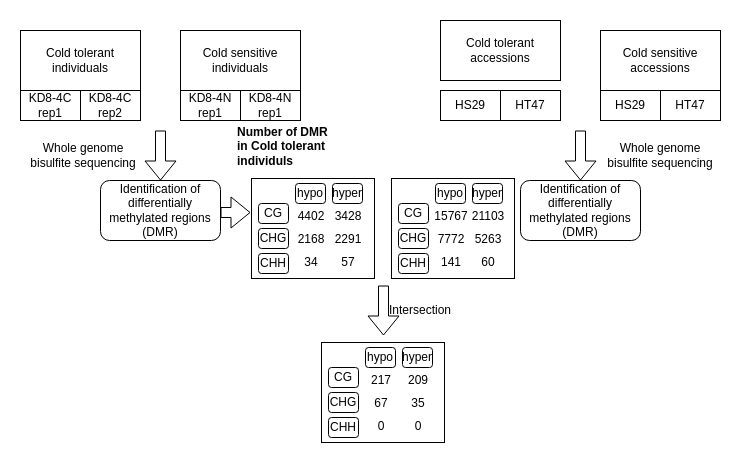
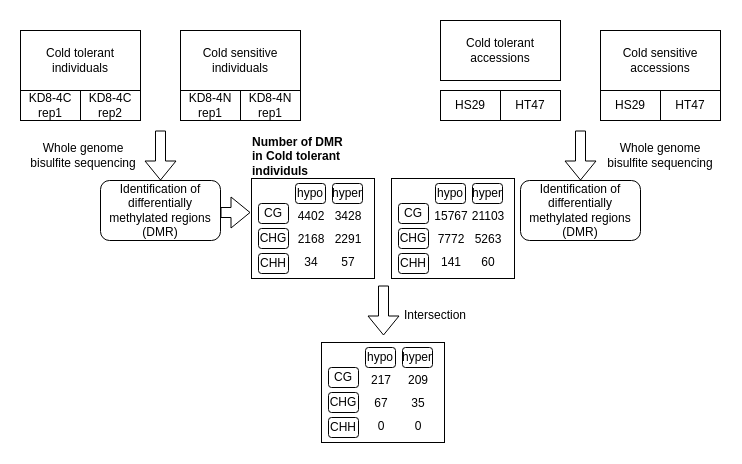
  <mxCell id="0" />
  <mxCell id="1" parent="0" />
  <mxCell id="2" value="" style="rounded=0;whiteSpace=wrap;html=1;fillColor=none;" vertex="1" parent="1"><mxGeometry x="391" y="178" width="123" height="100" as="geometry" /></mxCell>
  <mxCell id="3" value="Cold tolerant accessions" style="rounded=0;whiteSpace=wrap;html=1;" vertex="1" parent="1"><mxGeometry x="440" y="20" width="120" height="60" as="geometry" /></mxCell>
  <mxCell id="4" value="HS29" style="text;html=1;align=center;verticalAlign=middle;whiteSpace=wrap;rounded=0;strokeColor=default;" vertex="1" parent="1"><mxGeometry x="440" y="90" width="60" height="30" as="geometry" /></mxCell>
  <mxCell id="5" value="HT47" style="text;html=1;align=center;verticalAlign=middle;whiteSpace=wrap;rounded=0;strokeColor=default;" vertex="1" parent="1"><mxGeometry x="500" y="90" width="60" height="30" as="geometry" /></mxCell>
  <mxCell id="6" value="Cold sensitive accessions" style="rounded=0;whiteSpace=wrap;html=1;" vertex="1" parent="1"><mxGeometry x="600" y="30" width="120" height="60" as="geometry" /></mxCell>
  <mxCell id="7" value="HS29" style="text;html=1;align=center;verticalAlign=middle;whiteSpace=wrap;rounded=0;strokeColor=default;" vertex="1" parent="1"><mxGeometry x="600" y="90" width="60" height="30" as="geometry" /></mxCell>
  <mxCell id="8" value="HT47" style="text;html=1;align=center;verticalAlign=middle;whiteSpace=wrap;rounded=0;strokeColor=default;" vertex="1" parent="1"><mxGeometry x="660" y="90" width="60" height="30" as="geometry" /></mxCell>
  <mxCell id="9" value="" style="shape=flexArrow;endArrow=classic;html=1;rounded=0;" edge="1" parent="1"><mxGeometry width="50" height="50" relative="1" as="geometry"><mxPoint x="580" y="130" as="sourcePoint" /><mxPoint x="580" y="180" as="targetPoint" /></mxGeometry></mxCell>
  <mxCell id="10" value="Whole genome bisulfite sequencing" style="text;html=1;align=center;verticalAlign=middle;whiteSpace=wrap;rounded=0;" vertex="1" parent="1"><mxGeometry x="600" y="140" width="120" height="30" as="geometry" /></mxCell>
  <mxCell id="11" value="Identification of differentially methylated regions (DMR)" style="rounded=1;whiteSpace=wrap;html=1;" vertex="1" parent="1"><mxGeometry x="520" y="180" width="120" height="60" as="geometry" /></mxCell>
  <mxCell id="12" value="Cold tolerant individuals" style="rounded=0;whiteSpace=wrap;html=1;" vertex="1" parent="1"><mxGeometry x="20" y="30" width="120" height="60" as="geometry" /></mxCell>
  <mxCell id="13" value="KD8-4C rep1" style="text;html=1;align=center;verticalAlign=middle;whiteSpace=wrap;rounded=0;strokeColor=default;" vertex="1" parent="1"><mxGeometry x="20" y="90" width="60" height="30" as="geometry" /></mxCell>
  <mxCell id="14" value="KD8-4C rep2" style="text;html=1;align=center;verticalAlign=middle;whiteSpace=wrap;rounded=0;strokeColor=default;" vertex="1" parent="1"><mxGeometry x="80" y="90" width="60" height="30" as="geometry" /></mxCell>
  <mxCell id="15" value="Cold sensitive individuals" style="rounded=0;whiteSpace=wrap;html=1;" vertex="1" parent="1"><mxGeometry x="180" y="30" width="120" height="60" as="geometry" /></mxCell>
  <mxCell id="16" value="KD8-4N rep1" style="text;html=1;align=center;verticalAlign=middle;whiteSpace=wrap;rounded=0;strokeColor=default;" vertex="1" parent="1"><mxGeometry x="180" y="90" width="60" height="30" as="geometry" /></mxCell>
  <mxCell id="17" value="KD8-4N rep1" style="text;html=1;align=center;verticalAlign=middle;whiteSpace=wrap;rounded=0;strokeColor=default;" vertex="1" parent="1"><mxGeometry x="240" y="90" width="60" height="30" as="geometry" /></mxCell>
  <mxCell id="18" value="" style="shape=flexArrow;endArrow=classic;html=1;rounded=0;" edge="1" parent="1"><mxGeometry width="50" height="50" relative="1" as="geometry"><mxPoint x="160" y="130" as="sourcePoint" /><mxPoint x="160" y="180" as="targetPoint" /></mxGeometry></mxCell>
  <mxCell id="19" value="Whole genome bisulfite sequencing" style="text;html=1;align=center;verticalAlign=middle;whiteSpace=wrap;rounded=0;" vertex="1" parent="1"><mxGeometry x="23" y="140" width="120" height="30" as="geometry" /></mxCell>
  <mxCell id="20" value="Identification of differentially methylated regions (DMR)" style="rounded=1;whiteSpace=wrap;html=1;" vertex="1" parent="1"><mxGeometry x="100" y="180" width="120" height="60" as="geometry" /></mxCell>
  <mxCell id="21" value="" style="shape=flexArrow;endArrow=classic;html=1;rounded=0;" edge="1" parent="1"><mxGeometry width="50" height="50" relative="1" as="geometry"><mxPoint x="220" y="212" as="sourcePoint" /><mxPoint x="250" y="212" as="targetPoint" /></mxGeometry></mxCell>
- <mxCell id="22" value="&lt;div align=&quot;left&quot;&gt;&lt;b&gt;Number of DMR in Cold tolerant individuls&lt;/b&gt;&lt;/div&gt;" style="text;html=1;align=left;verticalAlign=middle;whiteSpace=wrap;rounded=0;" vertex="1" parent="1"><mxGeometry x="235" y="126" width="100" height="40" as="geometry" /></mxCell>
+ <mxCell id="22" value="&lt;div align=&quot;left&quot;&gt;&lt;b&gt;Number of DMR in Cold tolerant individuls&lt;/b&gt;&lt;/div&gt;" style="text;html=1;align=left;verticalAlign=middle;whiteSpace=wrap;rounded=0;" vertex="1" parent="1"><mxGeometry x="250" y="136" width="100" height="40" as="geometry" /></mxCell>
  <mxCell id="23" value="CG" style="rounded=1;whiteSpace=wrap;html=1;flipV=0;" vertex="1" parent="1"><mxGeometry x="398" y="203" width="30" height="20" as="geometry" /></mxCell>
  <mxCell id="24" value="CHG" style="rounded=1;whiteSpace=wrap;html=1;flipV=0;" vertex="1" parent="1"><mxGeometry x="398" y="228" width="30" height="20" as="geometry" /></mxCell>
  <mxCell id="25" value="CHH" style="rounded=1;whiteSpace=wrap;html=1;flipV=0;" vertex="1" parent="1"><mxGeometry x="398" y="253" width="30" height="20" as="geometry" /></mxCell>
  <mxCell id="26" value="hypo" style="rounded=1;whiteSpace=wrap;html=1;" vertex="1" parent="1"><mxGeometry x="435" y="183" width="30" height="20" as="geometry" /></mxCell>
  <mxCell id="27" value="hyper" style="rounded=1;whiteSpace=wrap;html=1;" vertex="1" parent="1"><mxGeometry x="472" y="183" width="30" height="20" as="geometry" /></mxCell>
  <mxCell id="28" value="&lt;font style=&quot;line-height: 190%;&quot;&gt;15767&lt;br&gt;7772&lt;br&gt;141&lt;/font&gt;" style="text;html=1;align=center;verticalAlign=middle;whiteSpace=wrap;rounded=0;" vertex="1" parent="1"><mxGeometry x="433" y="204" width="36" height="70" as="geometry" /></mxCell>
  <mxCell id="29" value="&lt;font style=&quot;line-height: 190%;&quot;&gt;21103&lt;br&gt;5263&lt;br&gt;60&lt;/font&gt;" style="text;html=1;align=center;verticalAlign=middle;whiteSpace=wrap;rounded=0;" vertex="1" parent="1"><mxGeometry x="470" y="204" width="36" height="70" as="geometry" /></mxCell>
  <mxCell id="30" value="" style="rounded=0;whiteSpace=wrap;html=1;fillColor=none;" vertex="1" parent="1"><mxGeometry x="251" y="178" width="123" height="100" as="geometry" /></mxCell>
  <mxCell id="31" value="CG" style="rounded=1;whiteSpace=wrap;html=1;flipV=0;" vertex="1" parent="1"><mxGeometry x="258" y="203" width="30" height="20" as="geometry" /></mxCell>
  <mxCell id="32" value="CHG" style="rounded=1;whiteSpace=wrap;html=1;flipV=0;" vertex="1" parent="1"><mxGeometry x="258" y="228" width="30" height="20" as="geometry" /></mxCell>
  <mxCell id="33" value="CHH" style="rounded=1;whiteSpace=wrap;html=1;flipV=0;" vertex="1" parent="1"><mxGeometry x="258" y="253" width="30" height="20" as="geometry" /></mxCell>
  <mxCell id="34" value="hypo" style="rounded=1;whiteSpace=wrap;html=1;" vertex="1" parent="1"><mxGeometry x="295" y="183" width="30" height="20" as="geometry" /></mxCell>
  <mxCell id="35" value="hyper" style="rounded=1;whiteSpace=wrap;html=1;" vertex="1" parent="1"><mxGeometry x="332" y="183" width="30" height="20" as="geometry" /></mxCell>
  <mxCell id="36" value="4402&lt;font style=&quot;line-height: 190%;&quot;&gt;&lt;br&gt;2168&lt;br&gt;&lt;/font&gt;&lt;div&gt;&lt;font style=&quot;line-height: 190%;&quot;&gt;34&lt;/font&gt;&lt;/div&gt;" style="text;html=1;align=center;verticalAlign=middle;whiteSpace=wrap;rounded=0;" vertex="1" parent="1"><mxGeometry x="293" y="204" width="36" height="70" as="geometry" /></mxCell>
  <mxCell id="37" value="3428&lt;font style=&quot;line-height: 190%;&quot;&gt;&lt;br&gt;&lt;/font&gt;&lt;div&gt;&lt;font style=&quot;line-height: 190%;&quot;&gt;2291&lt;/font&gt;&lt;/div&gt;&lt;div&gt;&lt;font style=&quot;line-height: 190%;&quot;&gt;57&lt;/font&gt;&lt;/div&gt;" style="text;html=1;align=center;verticalAlign=middle;whiteSpace=wrap;rounded=0;" vertex="1" parent="1"><mxGeometry x="330" y="204" width="36" height="70" as="geometry" /></mxCell>
  <mxCell id="38" value="" style="shape=flexArrow;endArrow=classic;html=1;rounded=0;" edge="1" parent="1"><mxGeometry width="50" height="50" relative="1" as="geometry"><mxPoint x="383" y="285" as="sourcePoint" /><mxPoint x="383" y="335" as="targetPoint" /></mxGeometry></mxCell>
- <mxCell id="39" value="Intersection" style="text;html=1;align=center;verticalAlign=middle;whiteSpace=wrap;rounded=0;" vertex="1" parent="1"><mxGeometry x="390" y="295" width="60" height="30" as="geometry" /></mxCell>
+ <mxCell id="39" value="Intersection" style="text;html=1;align=center;verticalAlign=middle;whiteSpace=wrap;rounded=0;" vertex="1" parent="1"><mxGeometry x="405" y="300" width="60" height="30" as="geometry" /></mxCell>
  <mxCell id="40" value="" style="rounded=0;whiteSpace=wrap;html=1;fillColor=none;" vertex="1" parent="1"><mxGeometry x="321" y="342" width="123" height="100" as="geometry" /></mxCell>
  <mxCell id="41" value="CG" style="rounded=1;whiteSpace=wrap;html=1;flipV=0;" vertex="1" parent="1"><mxGeometry x="328" y="367" width="30" height="20" as="geometry" /></mxCell>
  <mxCell id="42" value="CHG" style="rounded=1;whiteSpace=wrap;html=1;flipV=0;" vertex="1" parent="1"><mxGeometry x="328" y="392" width="30" height="20" as="geometry" /></mxCell>
  <mxCell id="43" value="CHH" style="rounded=1;whiteSpace=wrap;html=1;flipV=0;" vertex="1" parent="1"><mxGeometry x="328" y="417" width="30" height="20" as="geometry" /></mxCell>
  <mxCell id="44" value="hypo" style="rounded=1;whiteSpace=wrap;html=1;" vertex="1" parent="1"><mxGeometry x="365" y="347" width="30" height="20" as="geometry" /></mxCell>
  <mxCell id="45" value="hyper" style="rounded=1;whiteSpace=wrap;html=1;" vertex="1" parent="1"><mxGeometry x="402" y="347" width="30" height="20" as="geometry" /></mxCell>
  <mxCell id="46" value="&lt;font style=&quot;line-height: 190%;&quot;&gt;217&lt;/font&gt;&lt;br&gt;&lt;div&gt;&lt;font style=&quot;line-height: 190%;&quot;&gt;67&lt;/font&gt;&lt;/div&gt;&lt;div&gt;&lt;font style=&quot;line-height: 190%;&quot;&gt;0&lt;br&gt;&lt;/font&gt;&lt;/div&gt;" style="text;html=1;align=center;verticalAlign=middle;whiteSpace=wrap;rounded=0;" vertex="1" parent="1"><mxGeometry x="363" y="368" width="36" height="70" as="geometry" /></mxCell>
  <mxCell id="47" value="209&lt;font style=&quot;line-height: 190%;&quot;&gt;&lt;br&gt;&lt;/font&gt;&lt;div&gt;&lt;font style=&quot;line-height: 190%;&quot;&gt;35&lt;/font&gt;&lt;/div&gt;&lt;div&gt;&lt;font style=&quot;line-height: 190%;&quot;&gt;0&lt;/font&gt;&lt;/div&gt;" style="text;html=1;align=center;verticalAlign=middle;whiteSpace=wrap;rounded=0;" vertex="1" parent="1"><mxGeometry x="400" y="368" width="36" height="70" as="geometry" /></mxCell>
